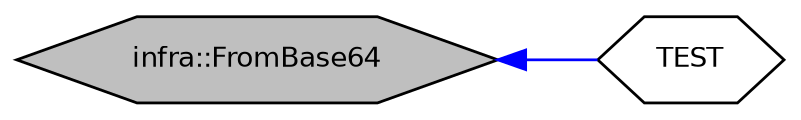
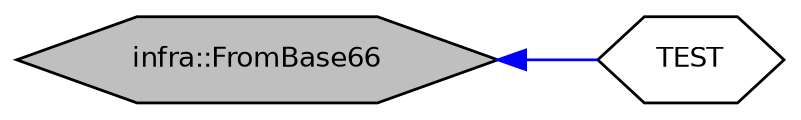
  digraph {
    rankdir=LR
    node [color=black fontname=Helvetica fontsize=10 shape=hexagon style=filled]
-   n1 [fillcolor=grey75 fontcolor=black height=0.2 label="infra::FromBase64" width=0.4]
+   n1 [fillcolor=grey75 fontcolor=black height=0.2 label="infra::FromBase66" width=0.4]
    n2 [fillcolor=white height=0.2 label=TEST width=0.4]
    n1 -> n2 [color=blue dir=back fontname=Helvetica fontsize=10 labelfontname=Helvetica labelfontsize=10 style=solid]
  }
